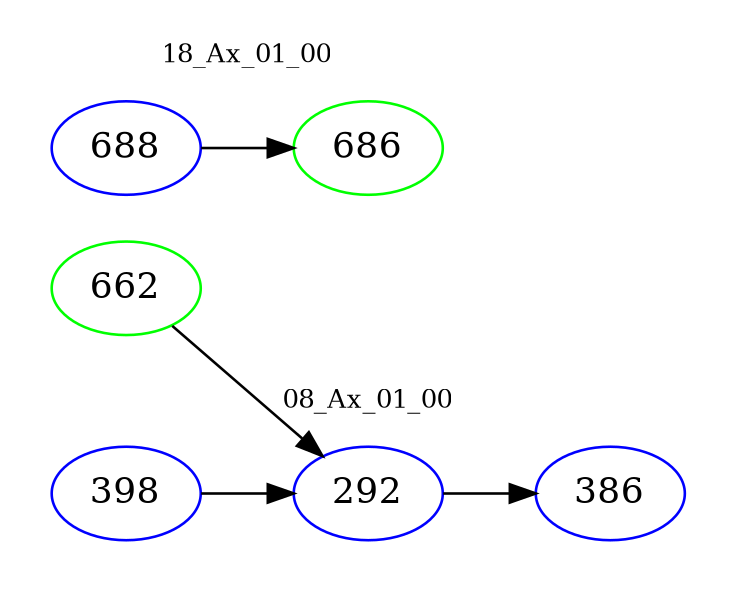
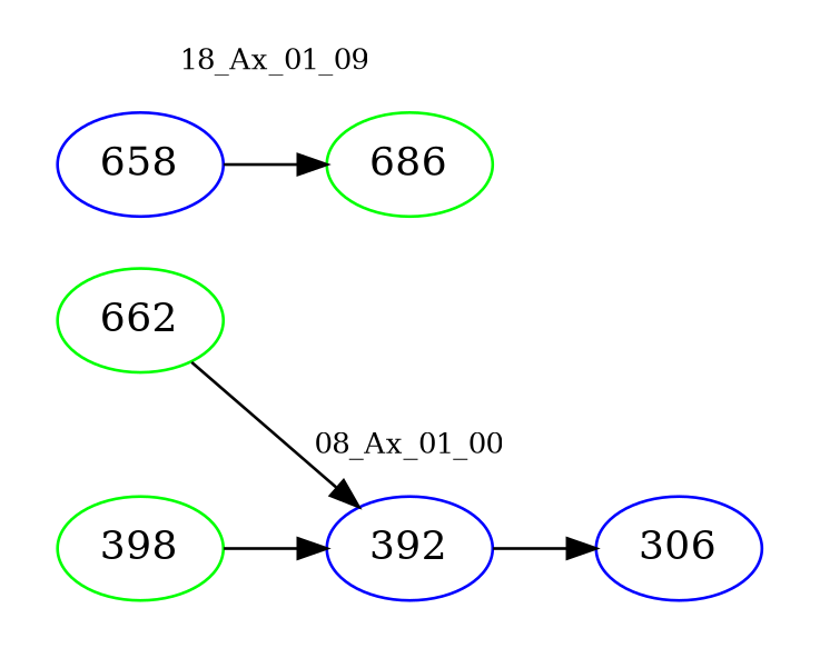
  digraph {
    rankdir=LR
    node [color=green]
    edge [color=black]
    n1 [label=662]
-   n2 [color=blue label=688]
+   n2 [color=blue label=658]
    n3 [label=686]
-   n4 [color=blue label=398]
-   n5 [color=blue label=292]
-   n6 [color=blue label=386]
+   n4 [label=398]
+   n5 [color=blue label=392]
+   n6 [color=blue label=306]
    subgraph cluster_1 {
      color=white
      fontsize=10
-     label="18_Ax_01_00"
+     label="18_Ax_01_09"
      n1
      n2
      n3
    }
    subgraph cluster_2 {
      color=white
      fontsize=10
      label="08_Ax_01_00"
      n4
      n5
      n6
    }
    n1 -> n5
    n2 -> n3
    n4 -> n5
    n5 -> n6
  }
